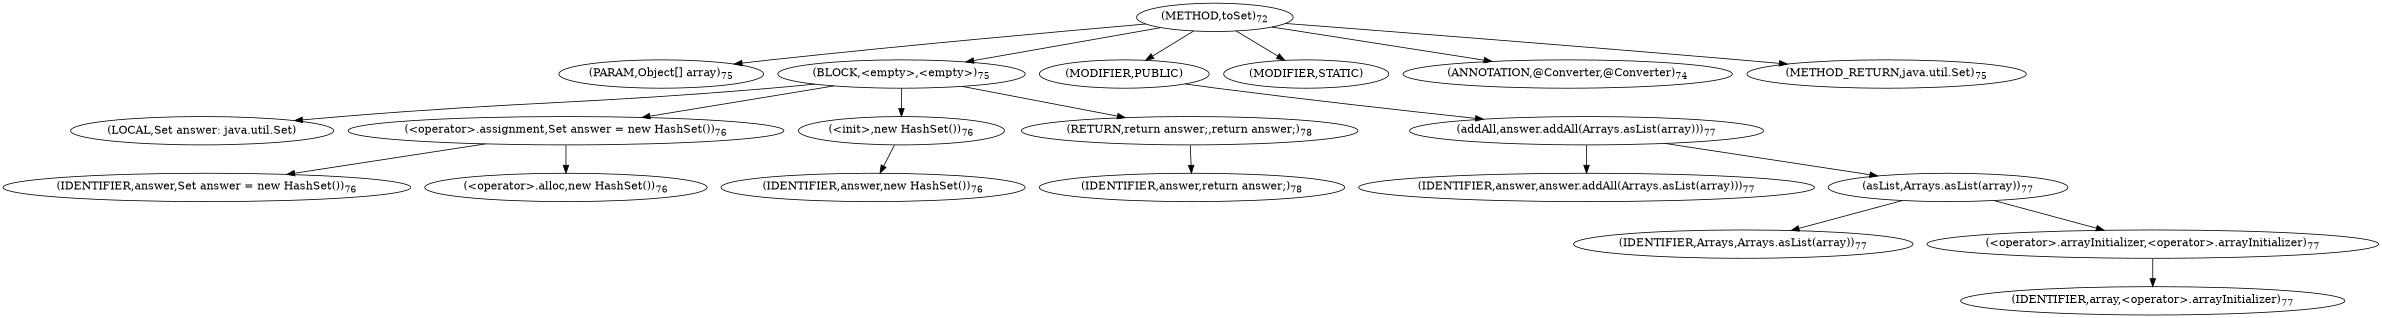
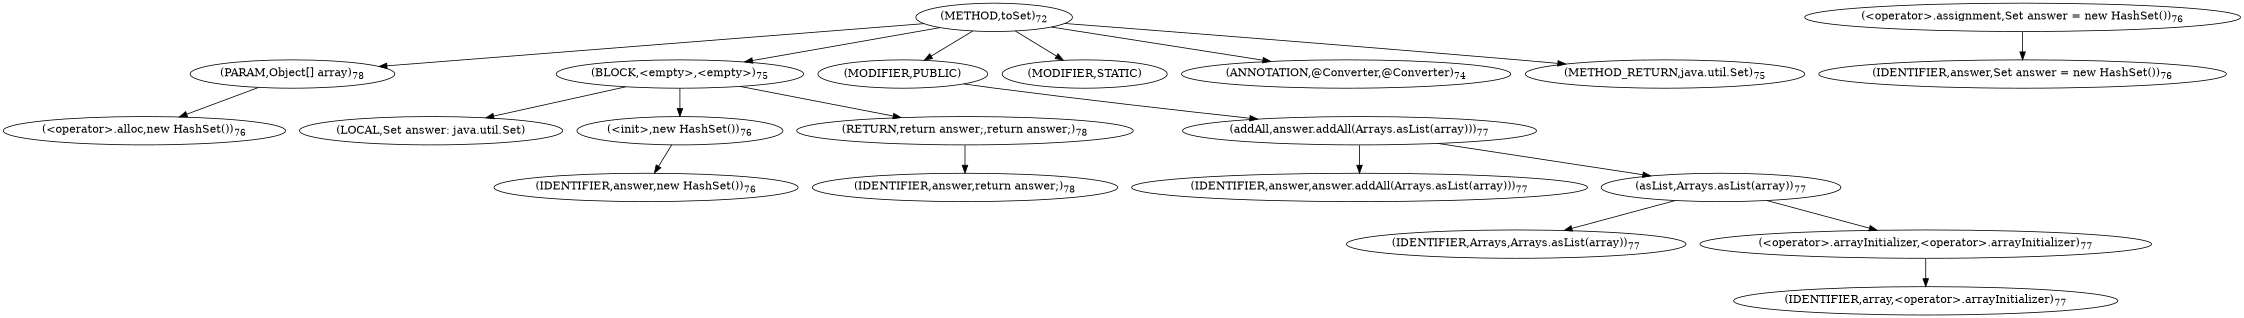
  digraph {
    n1 [label=<(METHOD,toSet)<SUB>72</SUB>>]
-   n2 [label=<(PARAM,Object[] array)<SUB>75</SUB>>]
+   n2 [label=<(PARAM,Object[] array)<SUB>78</SUB>>]
    n3 [label=<(BLOCK,&lt;empty&gt;,&lt;empty&gt;)<SUB>75</SUB>>]
    n4 [label=<(MODIFIER,PUBLIC)>]
    n5 [label=<(MODIFIER,STATIC)>]
    n6 [label=<(ANNOTATION,@Converter,@Converter)<SUB>74</SUB>>]
    n7 [label=<(METHOD_RETURN,java.util.Set)<SUB>75</SUB>>]
    n8 [label=<(LOCAL,Set answer: java.util.Set)>]
    n9 [label=<(&lt;operator&gt;.assignment,Set answer = new HashSet())<SUB>76</SUB>>]
    n10 [label=<(&lt;init&gt;,new HashSet())<SUB>76</SUB>>]
    n11 [label=<(RETURN,return answer;,return answer;)<SUB>78</SUB>>]
    n12 [label=<(addAll,answer.addAll(Arrays.asList(array)))<SUB>77</SUB>>]
    n13 [label=<(IDENTIFIER,answer,Set answer = new HashSet())<SUB>76</SUB>>]
    n14 [label=<(&lt;operator&gt;.alloc,new HashSet())<SUB>76</SUB>>]
    n15 [label=<(IDENTIFIER,answer,new HashSet())<SUB>76</SUB>>]
    n16 [label=<(IDENTIFIER,answer,answer.addAll(Arrays.asList(array)))<SUB>77</SUB>>]
    n17 [label=<(asList,Arrays.asList(array))<SUB>77</SUB>>]
    n18 [label=<(IDENTIFIER,answer,return answer;)<SUB>78</SUB>>]
    n19 [label=<(IDENTIFIER,Arrays,Arrays.asList(array))<SUB>77</SUB>>]
    n20 [label=<(&lt;operator&gt;.arrayInitializer,&lt;operator&gt;.arrayInitializer)<SUB>77</SUB>>]
    n21 [label=<(IDENTIFIER,array,&lt;operator&gt;.arrayInitializer)<SUB>77</SUB>>]
    n1 -> n2
    n1 -> n3
    n1 -> n4
    n1 -> n5
    n1 -> n6
    n1 -> n7
    n3 -> n8
-   n3 -> n9
    n3 -> n10
    n3 -> n11
    n4 -> n12
    n9 -> n13
-   n9 -> n14
+   n2 -> n14
    n10 -> n15
    n11 -> n18
    n12 -> n16
    n12 -> n17
    n17 -> n19
    n17 -> n20
    n20 -> n21
  }
